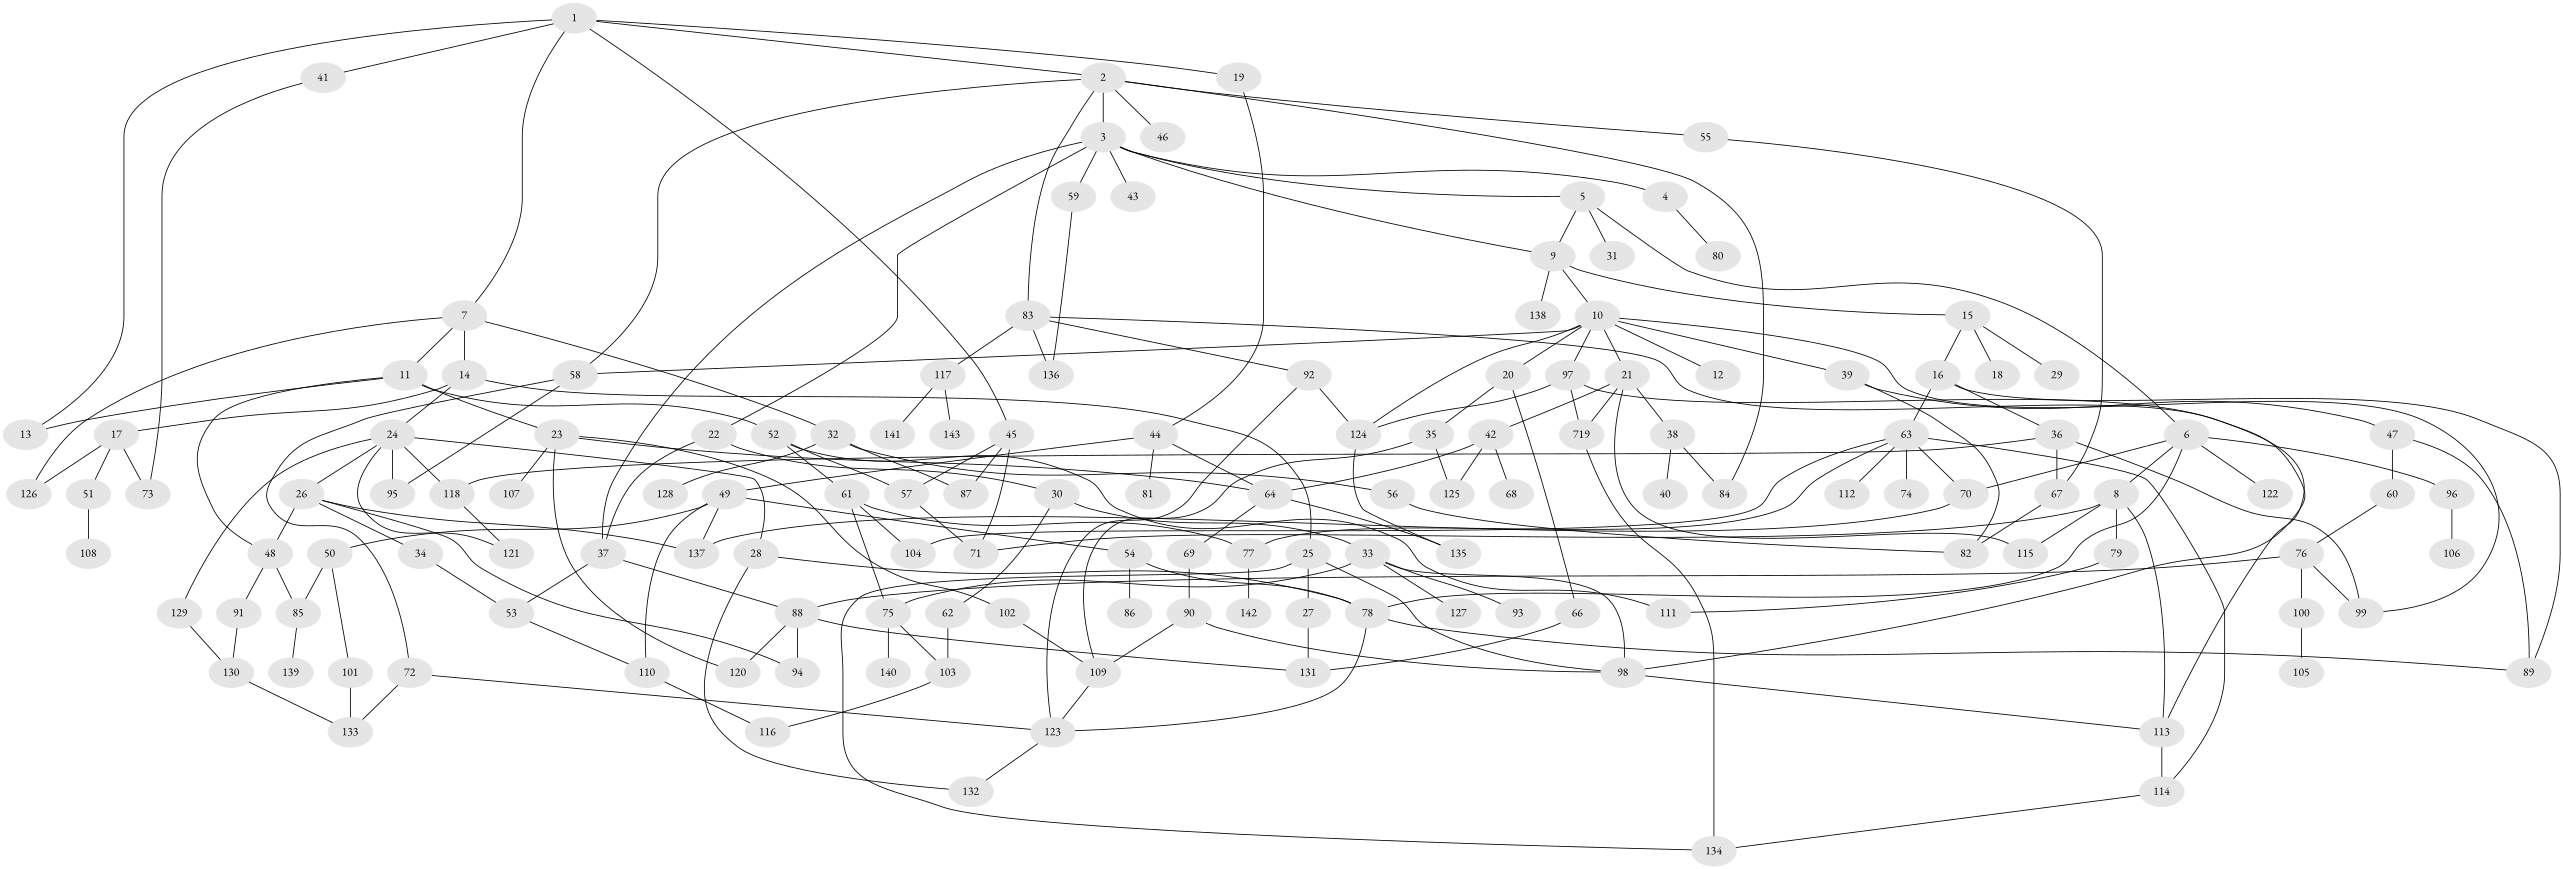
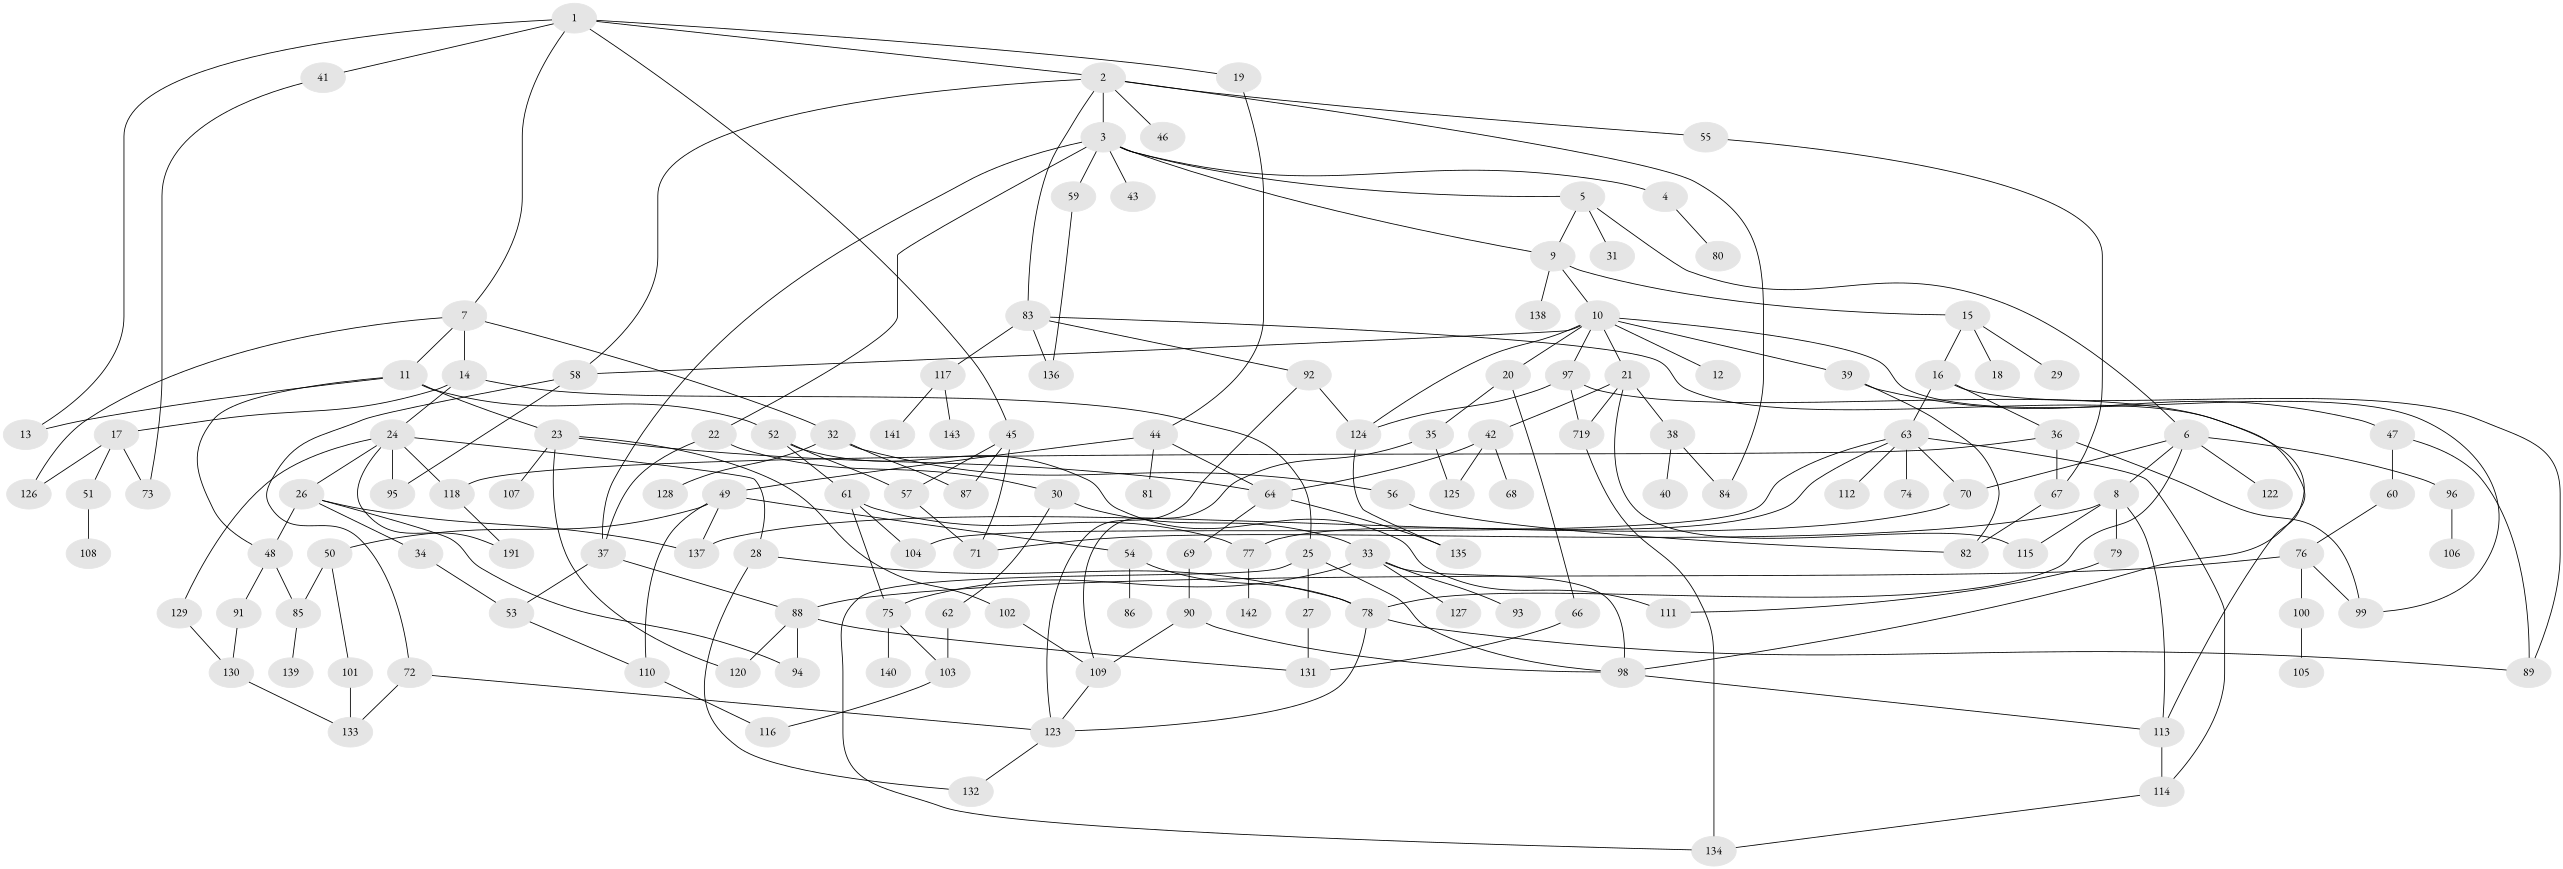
  graph {
    fontname="EB Garamond"
    node [color=gray90 fontname="EB Garamond" style=filled]
    edge [fontname="EB Garamond"]
    1
    2
    7
    13
    19
    41
    45
    3
    46
    55
    58
    83
    84
    11
    14
    32
    126
    44
    73
    71
    87
    57
    4
    5
    9
    22
    37
    43
    59
    67
    95
    72
    98
    136
    92
    117
    80
    6
    31
    10
    15
    138
    30
    53
    88
    8
    70
    78
    96
    122
    79
    113
    115
    137
    89
    123
    106
    23
    48
    52
    17
    24
    25
    56
    128
    111
    114
    12
    20
    21
    39
    97
    99
    124
    16
    18
    29
    35
    66
    38
    42
    n82 [label=719]
    47
    82
    135
    64
    102
    107
    120
    85
    91
    61
    51
    26
    28
    118
-   121
+   121 [label=191]
    129
    27
    134
    36
    63
    77
    104
    74
    112
    108
    49
    81
    109
    125
    131
    40
    68
    33
    62
    69
    34
    94
    132
    130
    75
    93
    127
    103
    140
    110
    60
    50
    54
    76
    139
    101
    86
    116
    133
    100
    142
    90
    105
    141
    143
    1 -- 2
    1 -- 7
    1 -- 13
    1 -- 19
    1 -- 41
    1 -- 45
    2 -- 3
    2 -- 46
    2 -- 55
    2 -- 58
    2 -- 83
    2 -- 84
    7 -- 11
    7 -- 14
    7 -- 32
    7 -- 126
    19 -- 44
    41 -- 73
    45 -- 71
    45 -- 87
    45 -- 57
    3 -- 4
    3 -- 5
    3 -- 9
    3 -- 22
    3 -- 37
    3 -- 43
    3 -- 59
    55 -- 67
    58 -- 95
    58 -- 72
    83 -- 98
    83 -- 136
    83 -- 92
    83 -- 117
    11 -- 13
    11 -- 23
    11 -- 48
    11 -- 52
    14 -- 17
    14 -- 24
    14 -- 25
    32 -- 87
    32 -- 56
    32 -- 128
    44 -- 64
    44 -- 49
    44 -- 81
    57 -- 71
    4 -- 80
    5 -- 9
    5 -- 6
    5 -- 31
    9 -- 10
    9 -- 15
    9 -- 138
    22 -- 37
    22 -- 30
    37 -- 53
    37 -- 88
    59 -- 136
    67 -- 82
    72 -- 123
    72 -- 133
    98 -- 113
    92 -- 123
    92 -- 124
    117 -- 141
    117 -- 143
    6 -- 8
    6 -- 70
    6 -- 78
    6 -- 96
    6 -- 122
    10 -- 58
    10 -- 12
    10 -- 20
    10 -- 21
    10 -- 39
    10 -- 97
    10 -- 99
    10 -- 124
    15 -- 16
    15 -- 18
    15 -- 29
    30 -- 33
    30 -- 62
    53 -- 110
    88 -- 120
    88 -- 131
    88 -- 94
    8 -- 71
    8 -- 79
    8 -- 113
    8 -- 115
    70 -- 137
    78 -- 89
    78 -- 123
    96 -- 106
    79 -- 111
    113 -- 114
    123 -- 132
    23 -- 64
    23 -- 102
    23 -- 107
    23 -- 120
    48 -- 85
    48 -- 91
    52 -- 57
    52 -- 111
    52 -- 61
    17 -- 126
    17 -- 73
    17 -- 51
    24 -- 95
    24 -- 26
    24 -- 28
    24 -- 118
    24 -- 121
    24 -- 129
    25 -- 98
    25 -- 27
    25 -- 134
    56 -- 82
    114 -- 134
    20 -- 35
    20 -- 66
    21 -- 115
    21 -- 38
    21 -- 42
    21 -- n82
    39 -- 47
    39 -- 82
    97 -- 113
    97 -- 124
    97 -- n82
    124 -- 135
    16 -- 89
    16 -- 36
    16 -- 63
    35 -- 109
    35 -- 125
    66 -- 131
    38 -- 84
    38 -- 40
    42 -- 64
    42 -- 125
    42 -- 68
    n82 -- 134
    47 -- 89
    47 -- 60
    64 -- 135
    64 -- 69
    102 -- 109
    85 -- 139
    91 -- 130
    61 -- 77
    61 -- 104
    61 -- 75
    51 -- 108
    26 -- 137
    26 -- 48
    26 -- 34
    26 -- 94
    28 -- 78
    28 -- 132
    118 -- 121
    129 -- 130
    27 -- 131
    36 -- 67
    36 -- 99
    36 -- 118
    63 -- 70
    63 -- 114
    63 -- 77
    63 -- 104
    63 -- 74
    63 -- 112
    77 -- 142
    49 -- 137
    49 -- 110
    49 -- 50
    49 -- 54
    109 -- 123
    33 -- 98
    33 -- 75
    33 -- 93
    33 -- 127
    62 -- 103
    69 -- 90
    34 -- 53
    130 -- 133
    75 -- 103
    75 -- 140
    103 -- 116
    110 -- 116
    60 -- 76
    50 -- 85
    50 -- 101
    54 -- 78
    54 -- 86
    76 -- 88
    76 -- 99
    76 -- 100
    101 -- 133
    100 -- 105
    90 -- 98
    90 -- 109
  }
